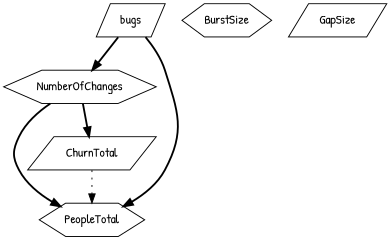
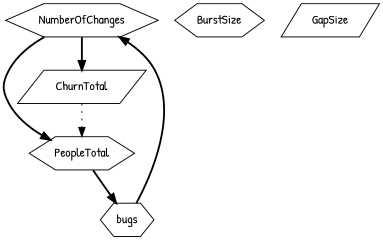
  digraph {
    fontname="Patrick Hand"
    node [fontname="Patrick Hand" shape=hexagon]
    edge [fontname="Patrick Hand" style=bold]
    NumberOfChanges
    PeopleTotal
    ChurnTotal [shape=parallelogram]
-   bugs [shape=parallelogram]
+   bugs
    BurstSize
    GapSize [shape=parallelogram]
    NumberOfChanges -> PeopleTotal
    NumberOfChanges -> ChurnTotal
    ChurnTotal -> PeopleTotal [style=dotted]
    bugs -> NumberOfChanges
-   bugs -> PeopleTotal
+   PeopleTotal -> bugs
  }
